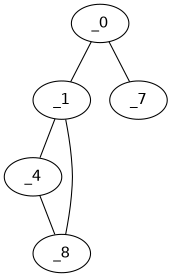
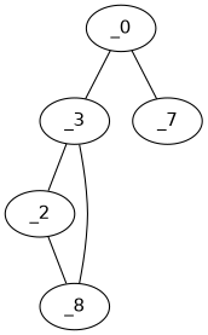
  graph {
    fontname="DejaVu Sans"
    node [fontname="DejaVu Sans"]
    edge [fontname="DejaVu Sans"]
    _0 [x=0.5 y=2.99]
-   _1 [x=2.66229 y=3.04919]
+   _1 [x=2.66229 y=3.04919 label=_3]
    n3 [label=_7 x=2.71859 y=0.80719]
-   _2 [x=0.395279 y=1.01882 label=_4]
+   _2 [x=0.395279 y=1.01882]
    n5 [label=_8 x=2.51 y=0.49]
    _0 -- _1
    _0 -- n3
    _1 -- _2
    _1 -- n5
    _2 -- n5
  }
